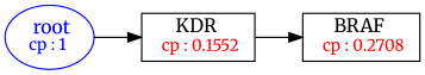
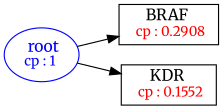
  digraph {
    fontname=Merriweather
    fontsize=10
    rankdir=LR
    node [fontname=Merriweather shape=box]
    edge [fontname=Merriweather]
    n1 [color=Blue label=<<font color='Blue'> root</font><br/><font color='Blue' POINT-SIZE='12'>cp : 1 </font>> shape=oval]
-   n2 [label=<BRAF <br/> <font color='Red' POINT-SIZE='12'> cp : 0.2708 </font>>]
+   n2 [label=<BRAF <br/> <font color='Red' POINT-SIZE='12'> cp : 0.2908 </font>>]
    n3 [label=<KDR <br/> <font color='Red' POINT-SIZE='12'> cp : 0.1552 </font>>]
-   n3 -> n2
+   n1 -> n2
    n1 -> n3
  }
